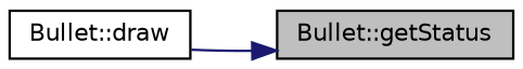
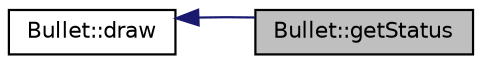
  digraph {
    rankdir=RL
    node [color=black fontname=Helvetica fontsize=10 shape=record style=filled]
    n1 [fillcolor=grey75 fontcolor=black height=0.2 label="Bullet::getStatus" width=0.4]
    n2 [fillcolor=white height=0.2 label="Bullet::draw" width=0.4]
-   n1 -> n2 [color=midnightblue dir=back fontname=Helvetica fontsize=10 labelfontname=Helvetica labelfontsize=10 style=solid]
+   n2 -> n1 [color=midnightblue dir=back fontname=Helvetica fontsize=10 labelfontname=Helvetica labelfontsize=10 style=solid]
  }
